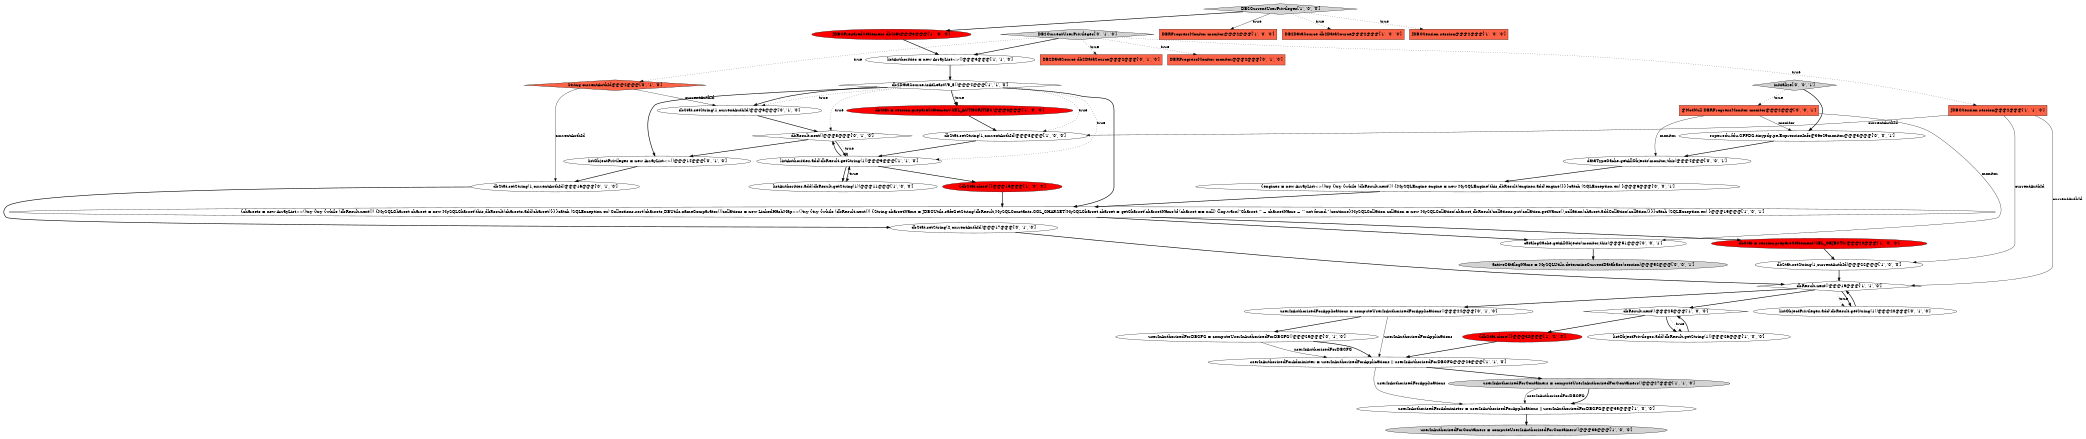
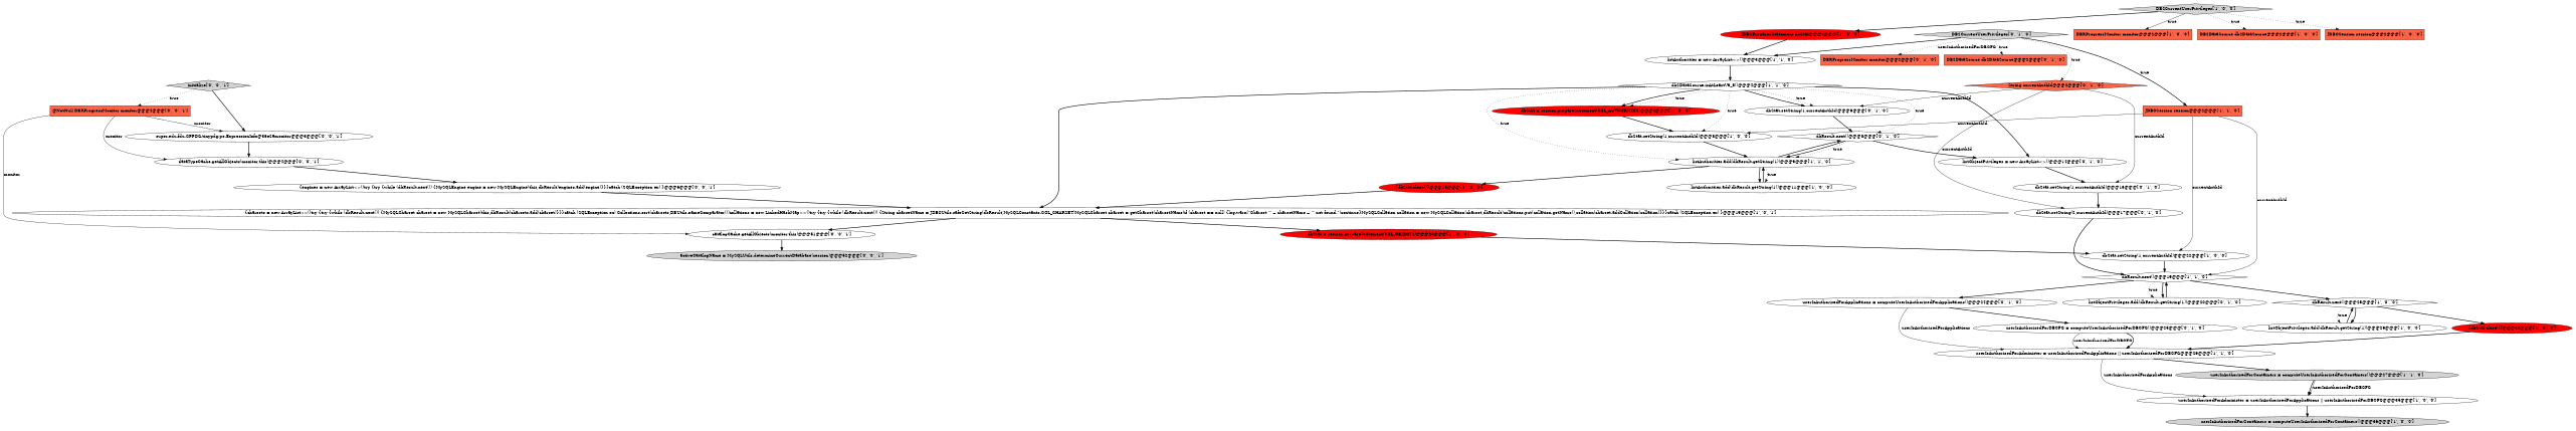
  digraph {
    node [fillcolor=white shape=ellipse style=filled]
    edge [style=bold]
    n1 [fillcolor=red label="dbStat = session.prepareStatement(SEL_OBJECTS)@@@20@@@['1', '0', '0']"]
    n2 [label="dbStat.setString(1,currentAuthId)@@@22@@@['1', '0', '0']"]
    n3 [label="dbResult.next()@@@19@@@['1', '1', '0']" shape=diamond]
    n4 [label="dbStat.setString(1,currentAuthId)@@@8@@@['1', '0', '0']"]
    n5 [label="listAuthorities.add(dbResult.getString(1))@@@9@@@['1', '1', '0']"]
    n6 [label="dbResult.next()@@@8@@@['0', '1', '0']" shape=diamond]
    n7 [fillcolor=red label="{dbStat.close()}@@@15@@@['1', '0', '0']"]
    n8 [label="listAuthorities.add(dbResult.getString(1))@@@11@@@['1', '0', '0']"]
    n9 [fillcolor=lightgray label="initialize['0', '0', '1']" shape=diamond]
    n10 [label="super.edu.fdu.CPPDG.tinypdg.pe.ExpressionInfo@36e29monitor@@@3@@@['0', '0', '1']"]
    n11 [fillcolor=tomato label="@NotNull DBRProgressMonitor monitor@@@2@@@['0', '0', '1']" shape=box]
    n12 [label="dataTypeCache.getAllObjects(monitor,this)@@@4@@@['0', '0', '1']"]
    n13 [label="catalogCache.getAllObjects(monitor,this)@@@51@@@['0', '0', '1']"]
    n14 [label="{engines = new ArrayList<>()try {try {while (dbResult.next()) {MySQLEngine engine = new MySQLEngine(this,dbResult)engines.add(engine)}}}catch (SQLException ex) }@@@6@@@['0', '0', '1']"]
    n15 [label="{charsets = new ArrayList<>()try {try {while (dbResult.next()) {MySQLCharset charset = new MySQLCharset(this,dbResult)charsets.add(charset)}}}catch (SQLException ex) Collections.sort(charsets,DBUtils.nameComparator())collations = new LinkedHashMap<>()try {try {while (dbResult.next()) {String charsetName = JDBCUtils.safeGetString(dbResult,MySQLConstants.COL_CHARSET)MySQLCharset charset = getCharset(charsetName)if (charset == null) {log.warn(\"Charset '\" + charsetName + \"' not found.\")continue}MySQLCollation collation = new MySQLCollation(charset,dbResult)collations.put(collation.getName(),collation)charset.addCollation(collation)}}}catch (SQLException ex) }@@@19@@@['1', '0', '1']"]
    n16 [fillcolor=red label="{dbStat.close()}@@@30@@@['1', '0', '0']"]
    n17 [label="userIsAuthorisedForAdminister = userIsAuthorisedForApplications || userIsAuthorisedForDBCFG@@@26@@@['1', '1', '0']"]
    n18 [label="userIsAuthorisedForAdminister = userIsAuthorisedForApplications || userIsAuthorisedForDBCFG@@@35@@@['1', '0', '0']"]
    n19 [fillcolor=lightgray label="userIsAuthorisedForContainers = computeUserIsAuthorisedForContainers()@@@27@@@['1', '1', '0']"]
    n20 [fillcolor=lightgray label="activeCatalogName = MySQLUtils.determineCurrentDatabase(session)@@@52@@@['0', '0', '1']"]
    n21 [label="userIsAuthorisedForApplications = computeUserIsAuthorisedForApplications()@@@24@@@['0', '1', '0']"]
    n22 [label="userIsAuthorisedForDBCFG = computeUserIsAuthorisedForDBCFG()@@@25@@@['0', '1', '0']"]
    n23 [label="dbStat.setString(2,currentAuthId)@@@17@@@['0', '1', '0']"]
    n24 [label="listObjectPrivileges.add(dbResult.getString(1))@@@20@@@['0', '1', '0']"]
    n25 [label="dbResult.next()@@@25@@@['1', '0', '0']" shape=diamond]
    n26 [fillcolor=red label="JDBCPreparedStatement dbStat@@@3@@@['1', '0', '0']"]
    n27 [label="listAuthorities = new ArrayList<>()@@@3@@@['1', '1', '0']"]
    n28 [label="db2DataSource.isAtLeastV9_5()@@@4@@@['1', '1', '0']" shape=diamond]
    n29 [fillcolor=tomato label="JDBCSession session@@@2@@@['1', '1', '0']" shape=box]
    n30 [label="dbStat.setString(1,currentAuthId)@@@6@@@['0', '1', '0']"]
    n31 [label="listObjectPrivileges = new ArrayList<>()@@@14@@@['0', '1', '0']"]
    n32 [label="dbStat.setString(1,currentAuthId)@@@16@@@['0', '1', '0']"]
    n33 [fillcolor=red label="dbStat = session.prepareStatement(SEL_AUTHORITIES)@@@6@@@['1', '0', '0']"]
    n34 [fillcolor=tomato label="DBRProgressMonitor monitor@@@2@@@['1', '0', '0']" shape=box]
    n35 [fillcolor=lightgray label="userIsAuthorisedForContainers = computeUserIsAuthorisedForContainers()@@@36@@@['1', '0', '0']"]
    n36 [fillcolor=tomato label="DB2DataSource db2DataSource@@@2@@@['0', '1', '0']" shape=box]
    n37 [fillcolor=lightgray label="DB2CurrentUserPrivileges['1', '0', '0']" shape=diamond]
    n38 [fillcolor=tomato label="DB2DataSource db2DataSource@@@2@@@['1', '0', '0']" shape=box]
    n39 [fillcolor=tomato label="JDBCSession session@@@2@@@['1', '0', '0']" shape=box]
    n40 [fillcolor=tomato label="String currentAuthId@@@2@@@['0', '1', '0']" shape=diamond]
    n41 [label="listObjectPrivileges.add(dbResult.getString(1))@@@26@@@['1', '0', '0']"]
    n42 [fillcolor=tomato label="DBRProgressMonitor monitor@@@2@@@['0', '1', '0']" shape=box]
    n43 [fillcolor=lightgray label="DB2CurrentUserPrivileges['0', '1', '0']" shape=diamond]
    n1 -> n2
    n2 -> n3
    n3 -> n21
    n3 -> n24 [label=true style=dotted]
    n3 -> n24
    n3 -> n25
    n4 -> n5
    n5 -> n6
    n5 -> n7
    n5 -> n8 [label=true style=dotted]
    n5 -> n8
    n6 -> n5
    n6 -> n5 [label=true style=dotted]
    n6 -> n31
    n7 -> n15
    n8 -> n5
    n9 -> n10
    n9 -> n11 [label=true style=dotted]
    n10 -> n12
    n11 -> n10 [label=monitor style=solid]
    n11 -> n12 [label=monitor style=solid]
    n11 -> n13 [label=monitor style=solid]
    n12 -> n14
    n13 -> n20
    n14 -> n15
    n15 -> n1
    n15 -> n13
    n16 -> n17
    n17 -> n18 [label=userIsAuthorisedForApplications style=solid]
    n17 -> n19
    n18 -> n35
    n19 -> n18 [label=userIsAuthorisedForDBCFG style=solid]
    n19 -> n18
    n21 -> n17 [label=userIsAuthorisedForApplications style=solid]
    n21 -> n22
    n22 -> n17 [label=userIsAuthorisedForDBCFG style=solid]
    n22 -> n17
    n23 -> n3
    n24 -> n3
    n25 -> n16
    n25 -> n41
    n25 -> n41 [label=true style=dotted]
    n26 -> n27
    n27 -> n28
    n28 -> n4 [label=true style=dotted]
    n28 -> n5 [label=true style=dotted]
    n28 -> n6 [label=true style=dotted]
    n28 -> n15
    n28 -> n30 [label=true style=dotted]
    n28 -> n30
    n28 -> n31
    n28 -> n33 [label=true style=dotted]
    n28 -> n33
    n29 -> n2 [label=currentAuthId style=solid]
    n29 -> n3 [label=currentAuthId style=solid]
    n29 -> n4 [label=currentAuthId style=solid]
    n30 -> n6
    n31 -> n32
    n32 -> n23
    n33 -> n4
    n37 -> n26
    n37 -> n34 [label=true style=solid]
    n37 -> n38 [label=true style=dotted]
    n37 -> n39 [label=true style=dotted]
+   n40 -> n23 [label=currentAuthId style=solid]
    n40 -> n30 [label=currentAuthId style=solid]
    n40 -> n32 [label=currentAuthId style=solid]
    n41 -> n25
    n43 -> n27
-   n43 -> n29 [label=true style=dotted]
+   n43 -> n29 [label=true]
    n43 -> n36 [label=true style=dotted]
    n43 -> n40 [label=true style=dotted]
-   n43 -> n42 [label=true style=dotted]
+   n43 -> n42 [label=userIsAuthorisedForDBCFG style=dotted]
  }
